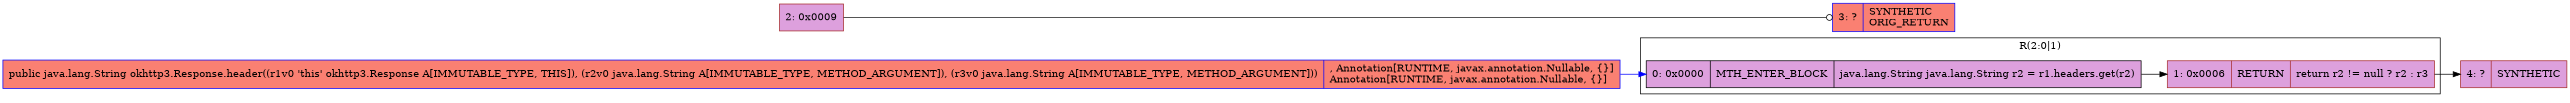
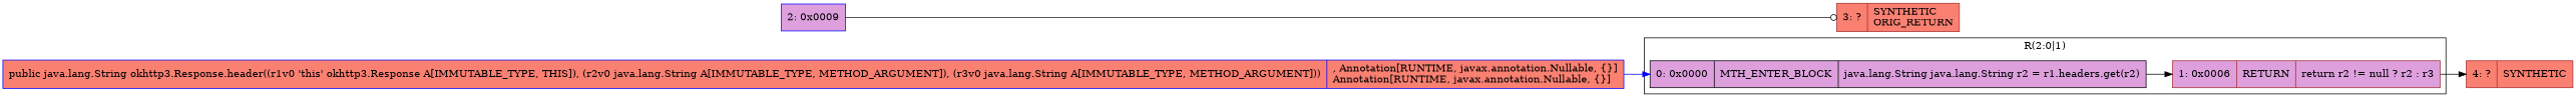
  digraph {
    rankdir=LR
    node [color=brown fillcolor=plum shape=record style=filled]
    edge [arrowhead=normal color=black]
    n1 [color=black label="{0\:\ 0x0000|MTH_ENTER_BLOCK\l|java.lang.String java.lang.String r2 = r1.headers.get(r2)\l}"]
    n2 [label="{1\:\ 0x0006|RETURN\l|return r2 != null ? r2 : r3\l}"]
-   n3 [label="{4\:\ ?|SYNTHETIC\l}"]
-   n4 [label="{2\:\ 0x0009}"]
-   n5 [color=blue fillcolor=salmon label="{3\:\ ?|SYNTHETIC\lORIG_RETURN\l}"]
+   n3 [fillcolor=salmon label="{4\:\ ?|SYNTHETIC\l}"]
+   n4 [color=blue label="{2\:\ 0x0009}"]
+   n5 [fillcolor=salmon label="{3\:\ ?|SYNTHETIC\lORIG_RETURN\l}"]
    n6 [color=blue fillcolor=salmon label="{public java.lang.String okhttp3.Response.header((r1v0 'this' okhttp3.Response A[IMMUTABLE_TYPE, THIS]), (r2v0 java.lang.String A[IMMUTABLE_TYPE, METHOD_ARGUMENT]), (r3v0 java.lang.String A[IMMUTABLE_TYPE, METHOD_ARGUMENT]))  | , Annotation[RUNTIME, javax.annotation.Nullable, \{\}]\lAnnotation[RUNTIME, javax.annotation.Nullable, \{\}]\l}"]
    subgraph cluster_1 {
      label="R(2:0|1)"
      n1
      n2
    }
    n1 -> n2
    n2 -> n3
    n4 -> n5 [arrowhead=odot]
    n6 -> n1 [color=blue]
  }
